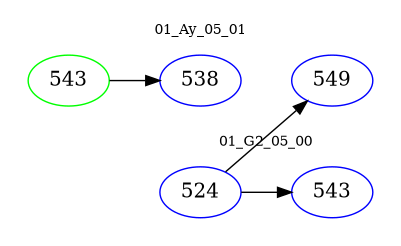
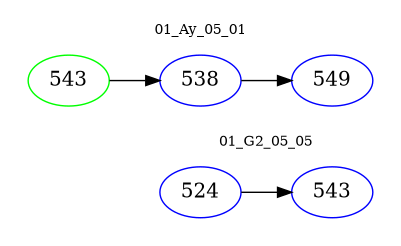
  digraph {
    rankdir=LR
    node [color=blue]
    edge [color=black]
    n1 [color=green label=543]
    n2 [label=538]
    n3 [label=549]
    n4 [label=524]
    n5 [label=543]
    subgraph cluster_1 {
      color=white
      fontsize=10
      label="01_Ay_05_01"
      n1
      n2
      n3
    }
    subgraph cluster_2 {
      color=white
      fontsize=10
-     label="01_G2_05_00"
+     label="01_G2_05_05"
      n4
      n5
    }
    n1 -> n2
-   n4 -> n3
+   n2 -> n3
    n4 -> n5
  }
